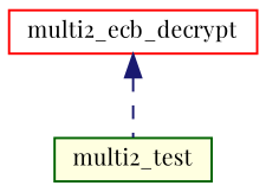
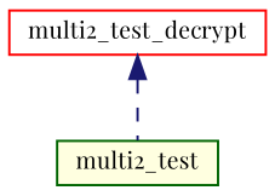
  digraph {
    rankdir=TB
    fontname="Playfair Display"
    node [fontname="Playfair Display" fontsize=10 shape=record style=filled]
-   n1 [color=red fillcolor=white fontcolor=black height=0.2 label=multi2_ecb_decrypt width=0.4]
+   n1 [color=red fillcolor=white fontcolor=black height=0.2 label=multi2_test_decrypt width=0.4]
    n2 [color=darkgreen fillcolor=lightyellow height=0.2 label=multi2_test width=0.4]
    n1 -> n2 [color=midnightblue dir=back fontname="Playfair Display" fontsize=10 labelfontname=Helvetica labelfontsize=10 style=dashed]
  }
